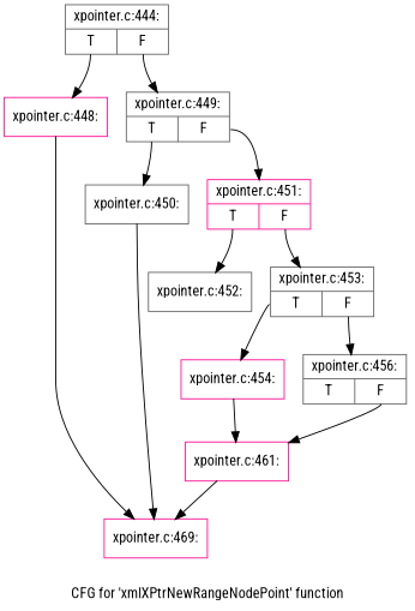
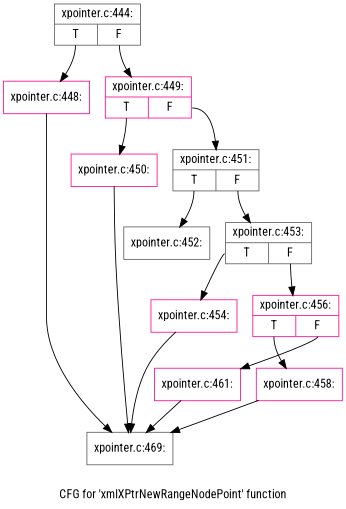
  digraph {
    fontname="Roboto Condensed"
    label="CFG for 'xmlXPtrNewRangeNodePoint' function"
    node [color=deeppink fontname="Roboto Condensed" shape=record]
    edge [fontname="Roboto Condensed"]
    n1 [color=gray40 label="{xpointer.c:444:|{<s0>T|<s1>F}}"]
    n2 [label="{xpointer.c:448:}"]
-   n3 [color=gray40 label="{xpointer.c:449:|{<s0>T|<s1>F}}"]
-   n4 [label="{xpointer.c:469:}"]
-   n5 [color=gray40 label="{xpointer.c:450:}"]
-   n6 [label="{xpointer.c:451:|{<s0>T|<s1>F}}"]
+   n3 [label="{xpointer.c:449:|{<s0>T|<s1>F}}"]
+   n4 [color=gray40 label="{xpointer.c:469:}"]
+   n5 [label="{xpointer.c:450:}"]
+   n6 [color=gray40 label="{xpointer.c:451:|{<s0>T|<s1>F}}"]
    n7 [color=gray40 label="{xpointer.c:452:}"]
    n8 [color=gray40 label="{xpointer.c:453:|{<s0>T|<s1>F}}"]
    n9 [label="{xpointer.c:454:}"]
-   n10 [color=gray40 label="{xpointer.c:456:|{<s0>T|<s1>F}}"]
+   n10 [label="{xpointer.c:456:|{<s0>T|<s1>F}}"]
+   n11 [label="{xpointer.c:458:}"]
    n12 [label="{xpointer.c:461:}"]
    n1 -> n2 [tailport=s0]
    n1 -> n3 [tailport=s1]
    n2 -> n4
    n3 -> n5 [tailport=s0]
    n3 -> n6 [tailport=s1]
    n5 -> n4
    n6 -> n7 [tailport=s0]
    n6 -> n8 [tailport=s1]
    n8 -> n9 [tailport=s0]
    n8 -> n10 [tailport=s1]
-   n9 -> n12
+   n9 -> n4
+   n10 -> n11 [tailport=s0]
    n10 -> n12 [tailport=s1]
+   n11 -> n4
    n12 -> n4
  }
